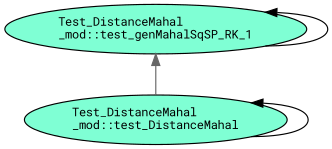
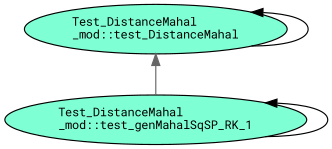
  digraph {
    rankdir=TB
    fontname="Roboto Mono"
    node [color=black fillcolor=aquamarine fontname="Roboto Mono" fontsize=10 shape=ellipse style=filled]
    edge [color=black dir=back fontname="Roboto Mono" fontsize=10 labelfontname=Helvetica labelfontsize=10 style=solid]
    n1 [fontcolor=black height=0.2 label="Test_DistanceMahal\l_mod::test_genMahalSqSP_RK_1" width=0.4]
    n2 [height=0.2 label="Test_DistanceMahal\l_mod::test_DistanceMahal" width=0.4]
    n1 -> n1
-   n1 -> n2 [color=gray40]
+   n2 -> n1 [color=gray40]
    n2 -> n2
  }
